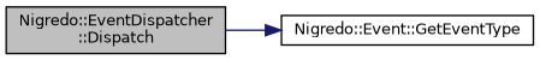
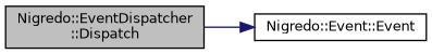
  digraph {
    rankdir=LR
    node [color=black fontname=Helvetica fontsize=10 shape=record style=filled]
    n1 [fillcolor=grey75 fontcolor=black height=0.2 label="Nigredo::EventDispatcher\l::Dispatch" width=0.4]
-   n2 [fillcolor=white height=0.2 label="Nigredo::Event::GetEventType" width=0.4]
+   n2 [fillcolor=white height=0.2 label="Nigredo::Event::Event" width=0.4]
    n1 -> n2 [color=midnightblue fontname=Helvetica fontsize=10 labelfontname=Helvetica labelfontsize=10 style=solid]
  }
